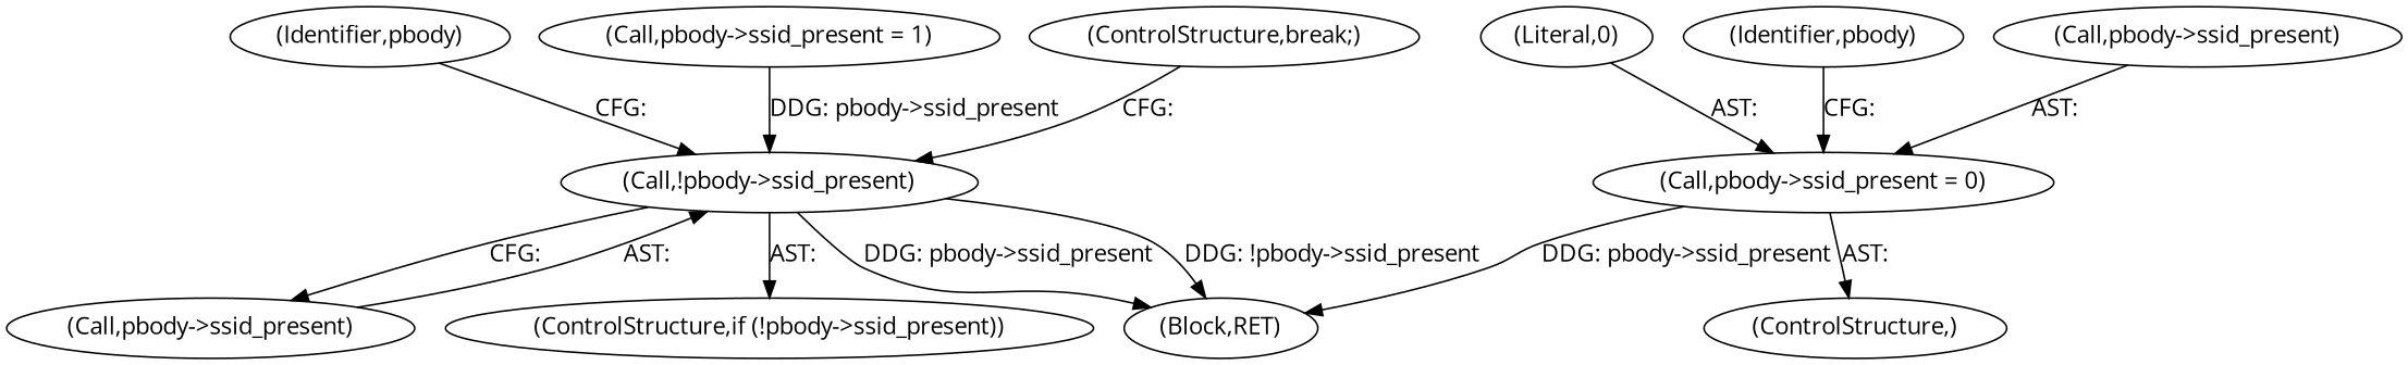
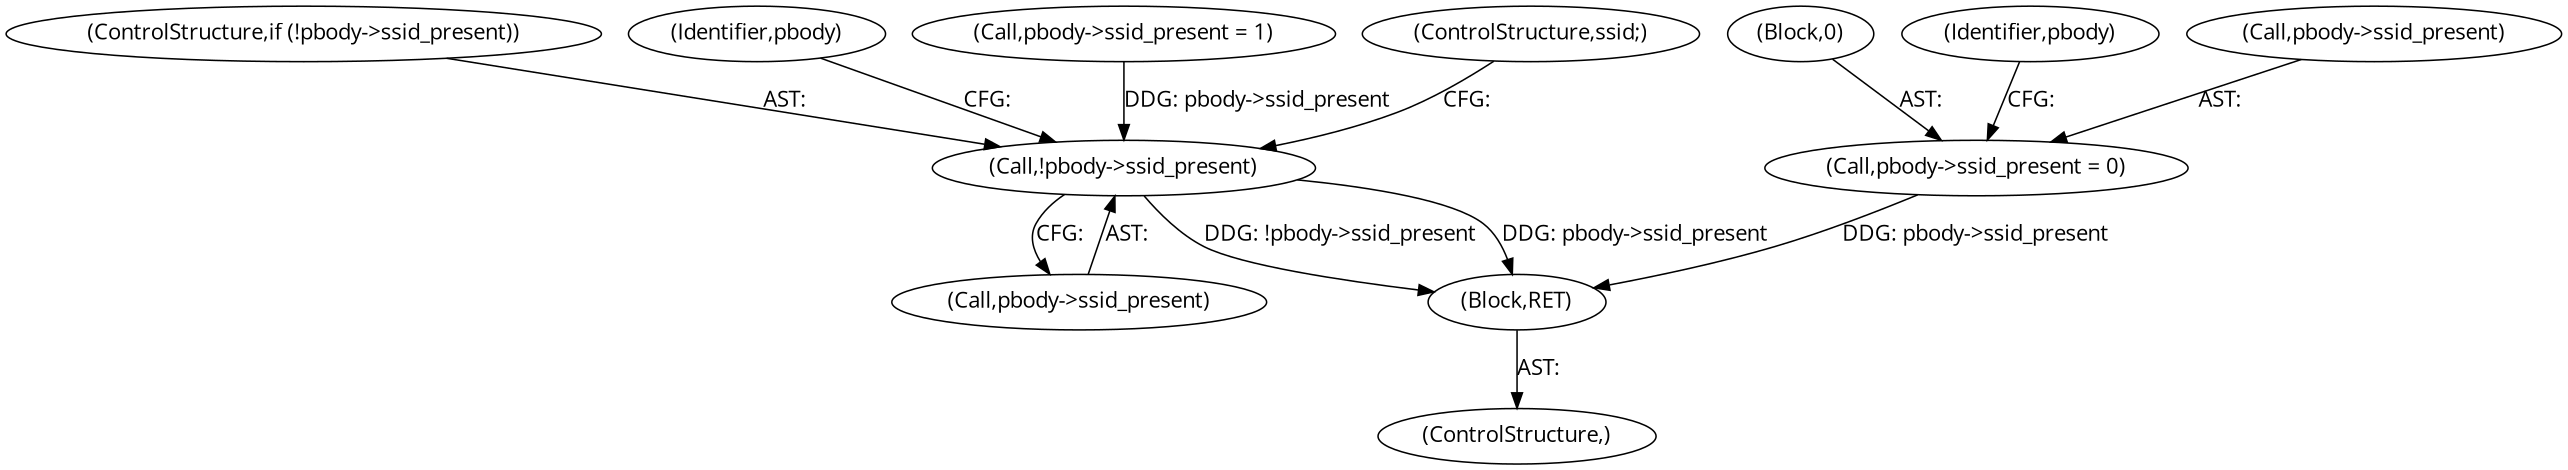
  digraph {
    fontname="Open Sans"
    node [fontname="Open Sans"]
    edge [fontname="Open Sans"]
    n1 [label="(Call,pbody->ssid_present = 0)"]
    n2 [label="(ControlStructure,)"]
    n3 [label="(Block,RET)"]
    n4 [label="(Call,!pbody->ssid_present)"]
    n5 [label="(Call,pbody->ssid_present)"]
    n6 [label="(ControlStructure,if (!pbody->ssid_present))"]
-   n7 [label="(Literal,0)"]
+   n7 [label="(Block,0)"]
    n8 [label="(Identifier,pbody)"]
    n9 [label="(Call,pbody->ssid_present)"]
    n10 [label="(Identifier,pbody)"]
    n11 [label="(Call,pbody->ssid_present = 1)"]
-   n12 [label="(ControlStructure,break;)"]
-   n1 -> n2 [label="AST: "]
+   n12 [label="(ControlStructure,ssid;)"]
+   n3 -> n2 [label="AST: "]
    n1 -> n3 [label="DDG: pbody->ssid_present"]
    n4 -> n3 [label="DDG: pbody->ssid_present"]
    n4 -> n3 [label="DDG: !pbody->ssid_present"]
    n4 -> n5 [label="CFG: "]
-   n4 -> n6 [label="AST: "]
+   n6 -> n4 [label="AST: "]
    n5 -> n4 [label="AST: "]
    n7 -> n1 [label="AST: "]
    n8 -> n1 [label="CFG: "]
    n9 -> n1 [label="AST: "]
    n10 -> n4 [label="CFG: "]
    n11 -> n4 [label="DDG: pbody->ssid_present"]
    n12 -> n4 [label="CFG: "]
  }
